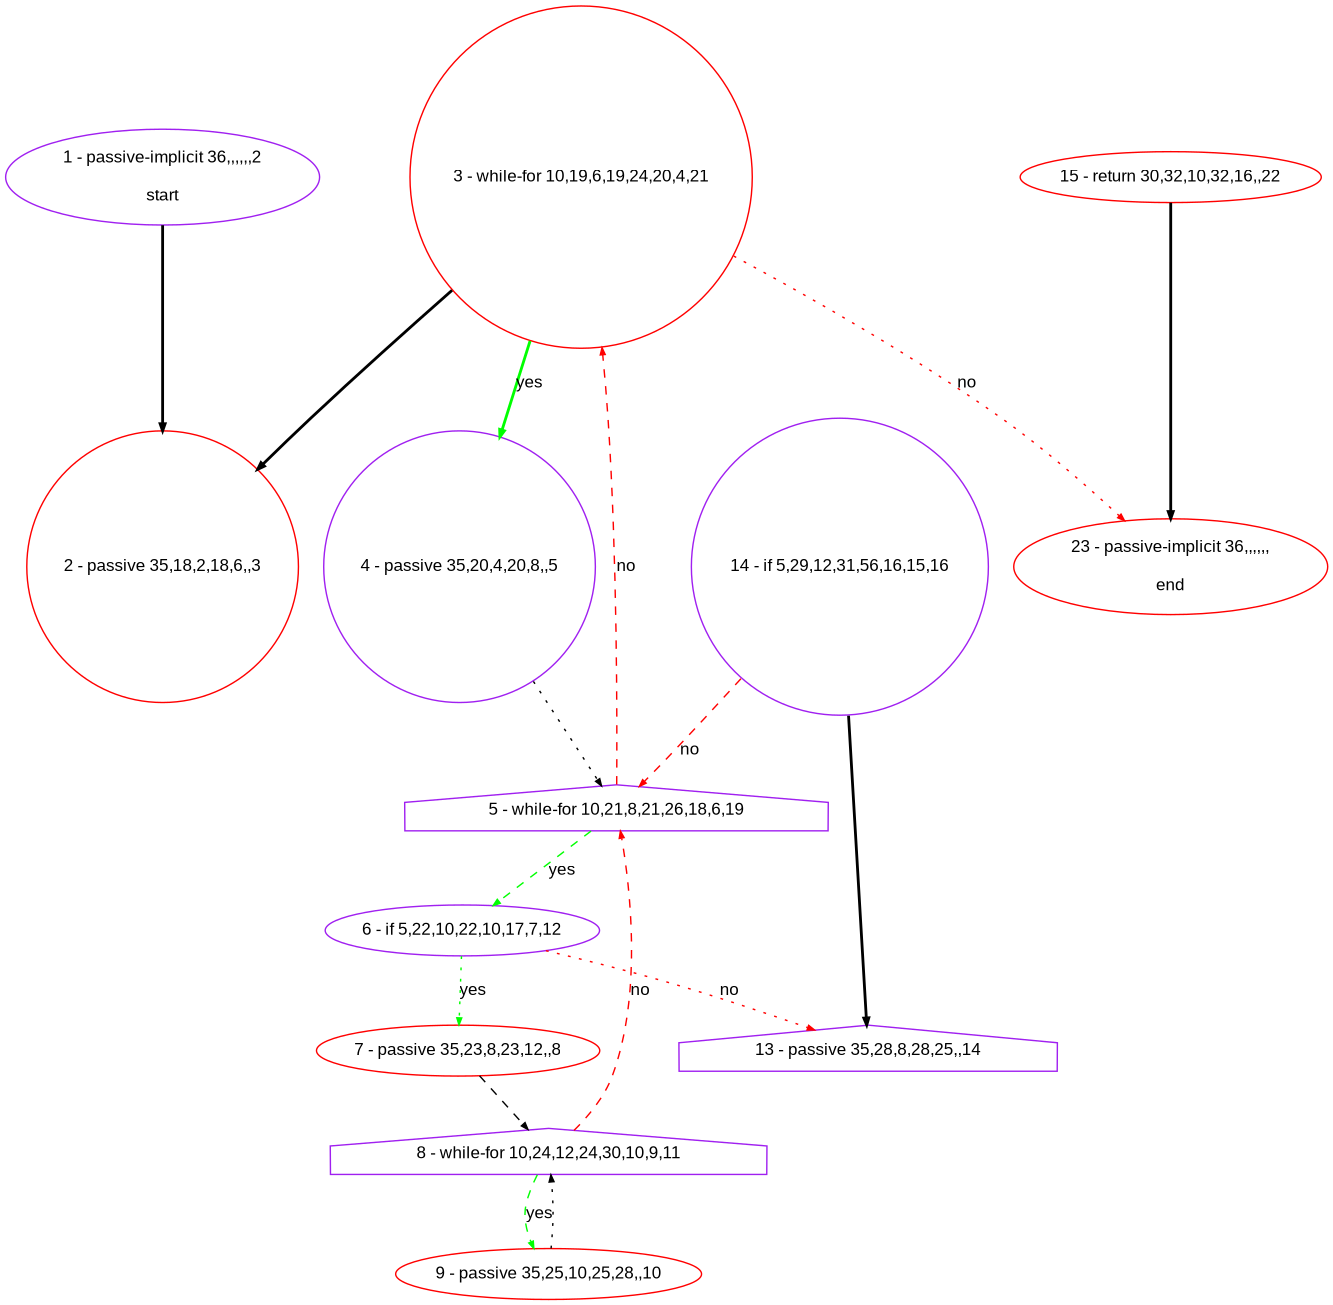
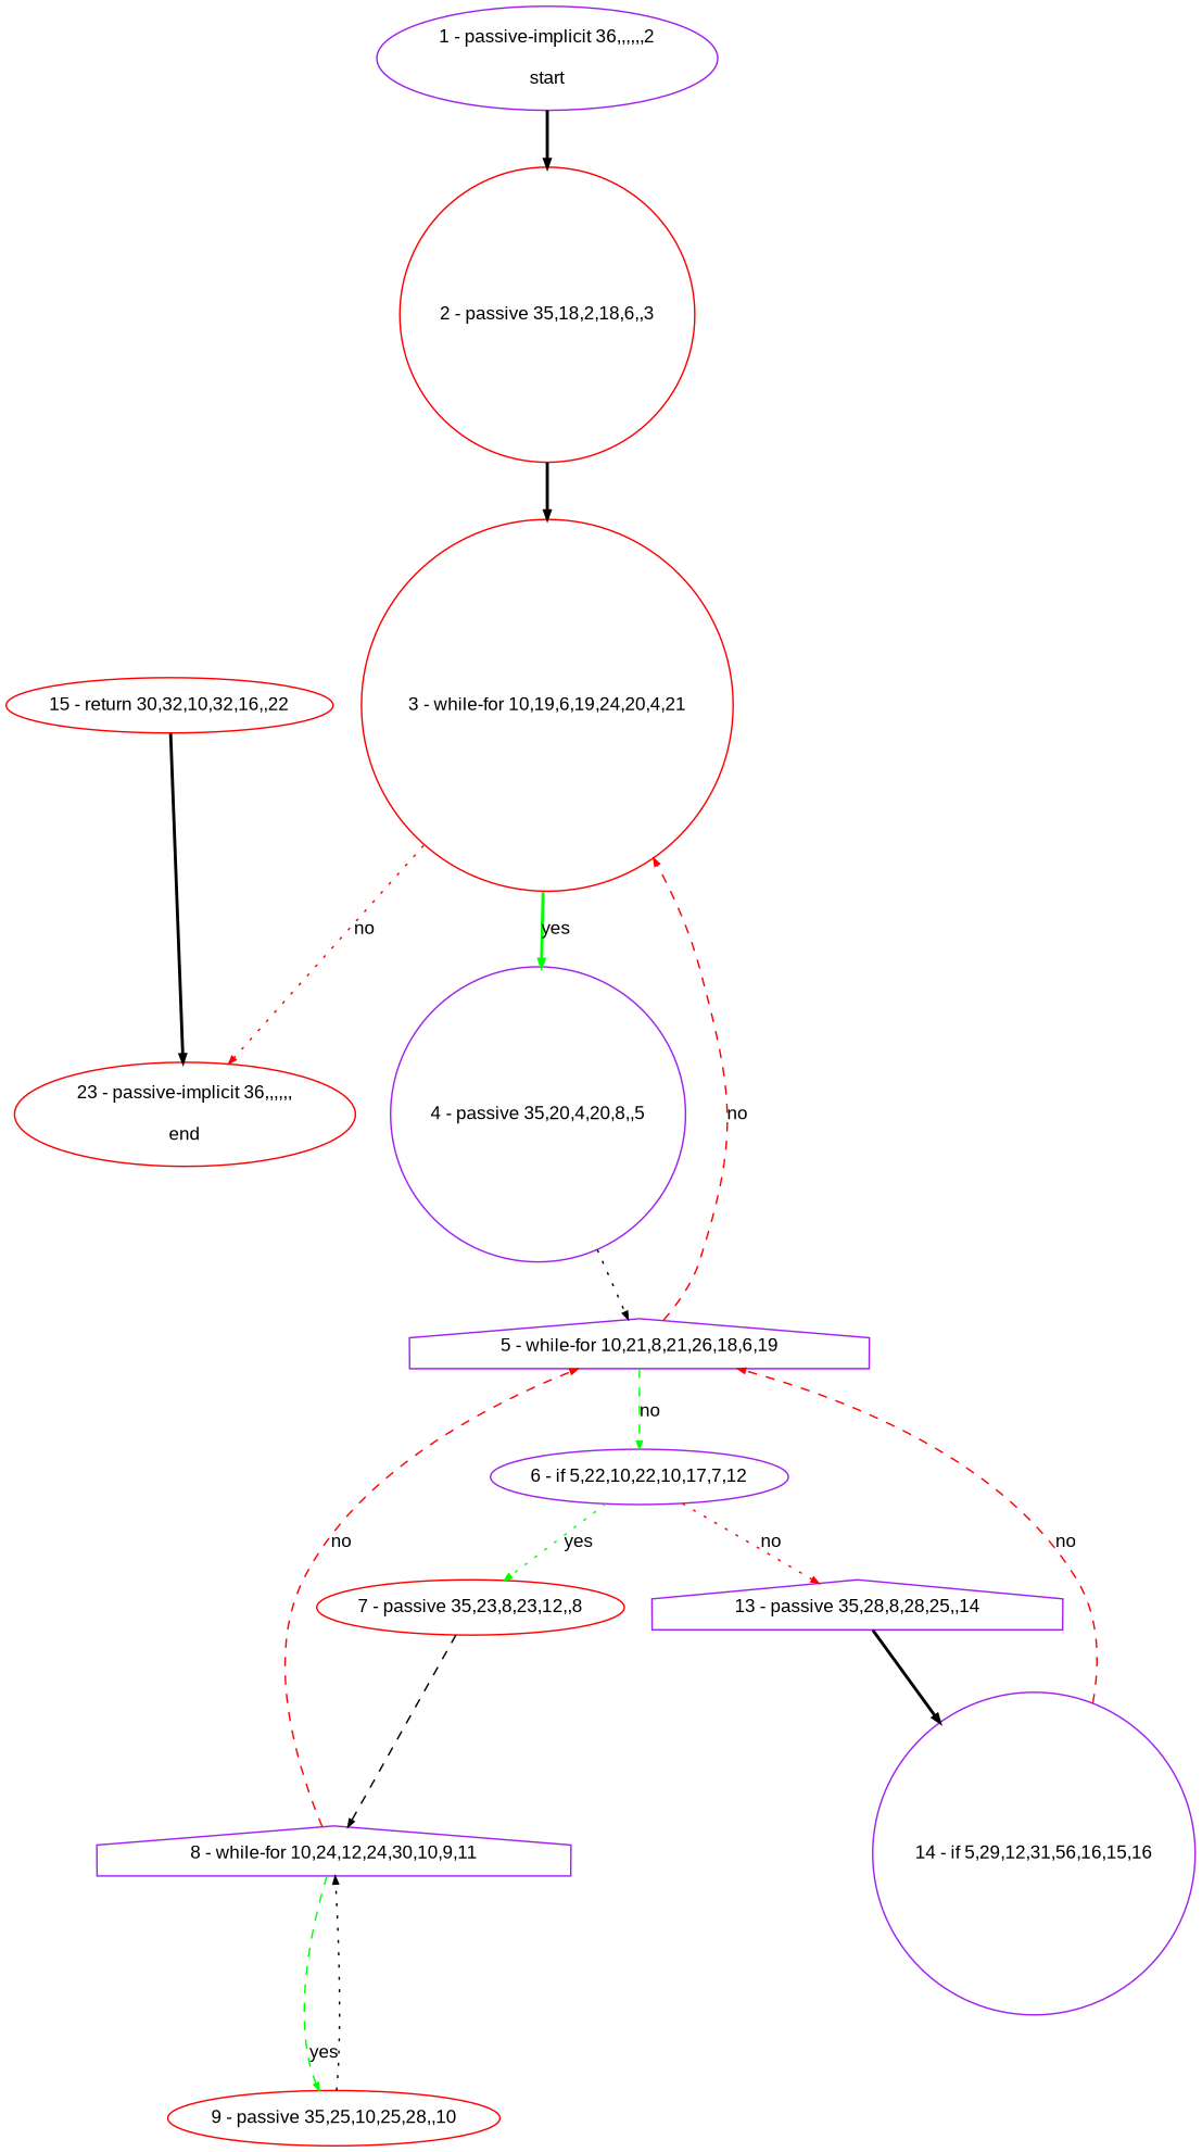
  digraph {
    bgcolor=white
    compound=true
    fillcolor="#FFFFCC"
    fontname=Arial
    fontsize=12
    pack=true
    packmode=clust
    style="rounded,filled"
    node [color=purple compound=true fillcolor="#ffffff" fixedsize=false fontname=Arial fontsize=12 node_initialized=no shape=ellipse style=filled]
    edge [arrowhead=normal arrowsize=0.5 arrowtail=none color="#000000" compound=true dir=forward fontcolor=black fontname=Arial fontsize=12 style=dashed]
    n1 [color=red label="2 - passive 35,18,2,18,6,,3" shape=circle]
    n2 [color=red label="3 - while-for 10,19,6,19,24,20,4,21" shape=circle]
    n3 [label="4 - passive 35,20,4,20,8,,5" shape=circle]
    n4 [color=red label="23 - passive-implicit 36,,,,,,\n\nend"]
    n5 [label="1 - passive-implicit 36,,,,,,2\n\nstart"]
    n6 [label="5 - while-for 10,21,8,21,26,18,6,19" shape=house]
    n7 [label="6 - if 5,22,10,22,10,17,7,12"]
    n8 [color=red label="7 - passive 35,23,8,23,12,,8"]
    n9 [label="13 - passive 35,28,8,28,25,,14" shape=house]
    n10 [label="8 - while-for 10,24,12,24,30,10,9,11" shape=house]
    n11 [label="14 - if 5,29,12,31,56,16,15,16" shape=circle]
    n12 [color=red label="9 - passive 35,25,10,25,28,,10"]
    n13 [color=red label="15 - return 30,32,10,32,16,,22"]
-   n2 -> n1 [style=bold]
+   n1 -> n2 [style=bold]
    n2 -> n3 [color="#00ff00" label=yes style=bold]
    n2 -> n4 [color="#ff0000" label=no style=dotted]
    n3 -> n6 [style=dotted]
    n5 -> n1 [style=bold]
    n6 -> n2 [color="#ff0000" label=no]
-   n6 -> n7 [color="#00ff00" label=yes]
+   n6 -> n7 [color="#00ff00" label=no]
    n7 -> n8 [color="#00ff00" label=yes style=dotted]
    n7 -> n9 [color="#ff0000" label=no style=dotted]
    n8 -> n10
-   n11 -> n9 [style=bold]
+   n9 -> n11 [style=bold]
    n10 -> n6 [color="#ff0000" label=no]
    n10 -> n12 [color="#00ff00" label=yes]
    n11 -> n6 [color="#ff0000" label=no]
    n12 -> n10 [style=dotted]
    n13 -> n4 [style=bold]
  }
